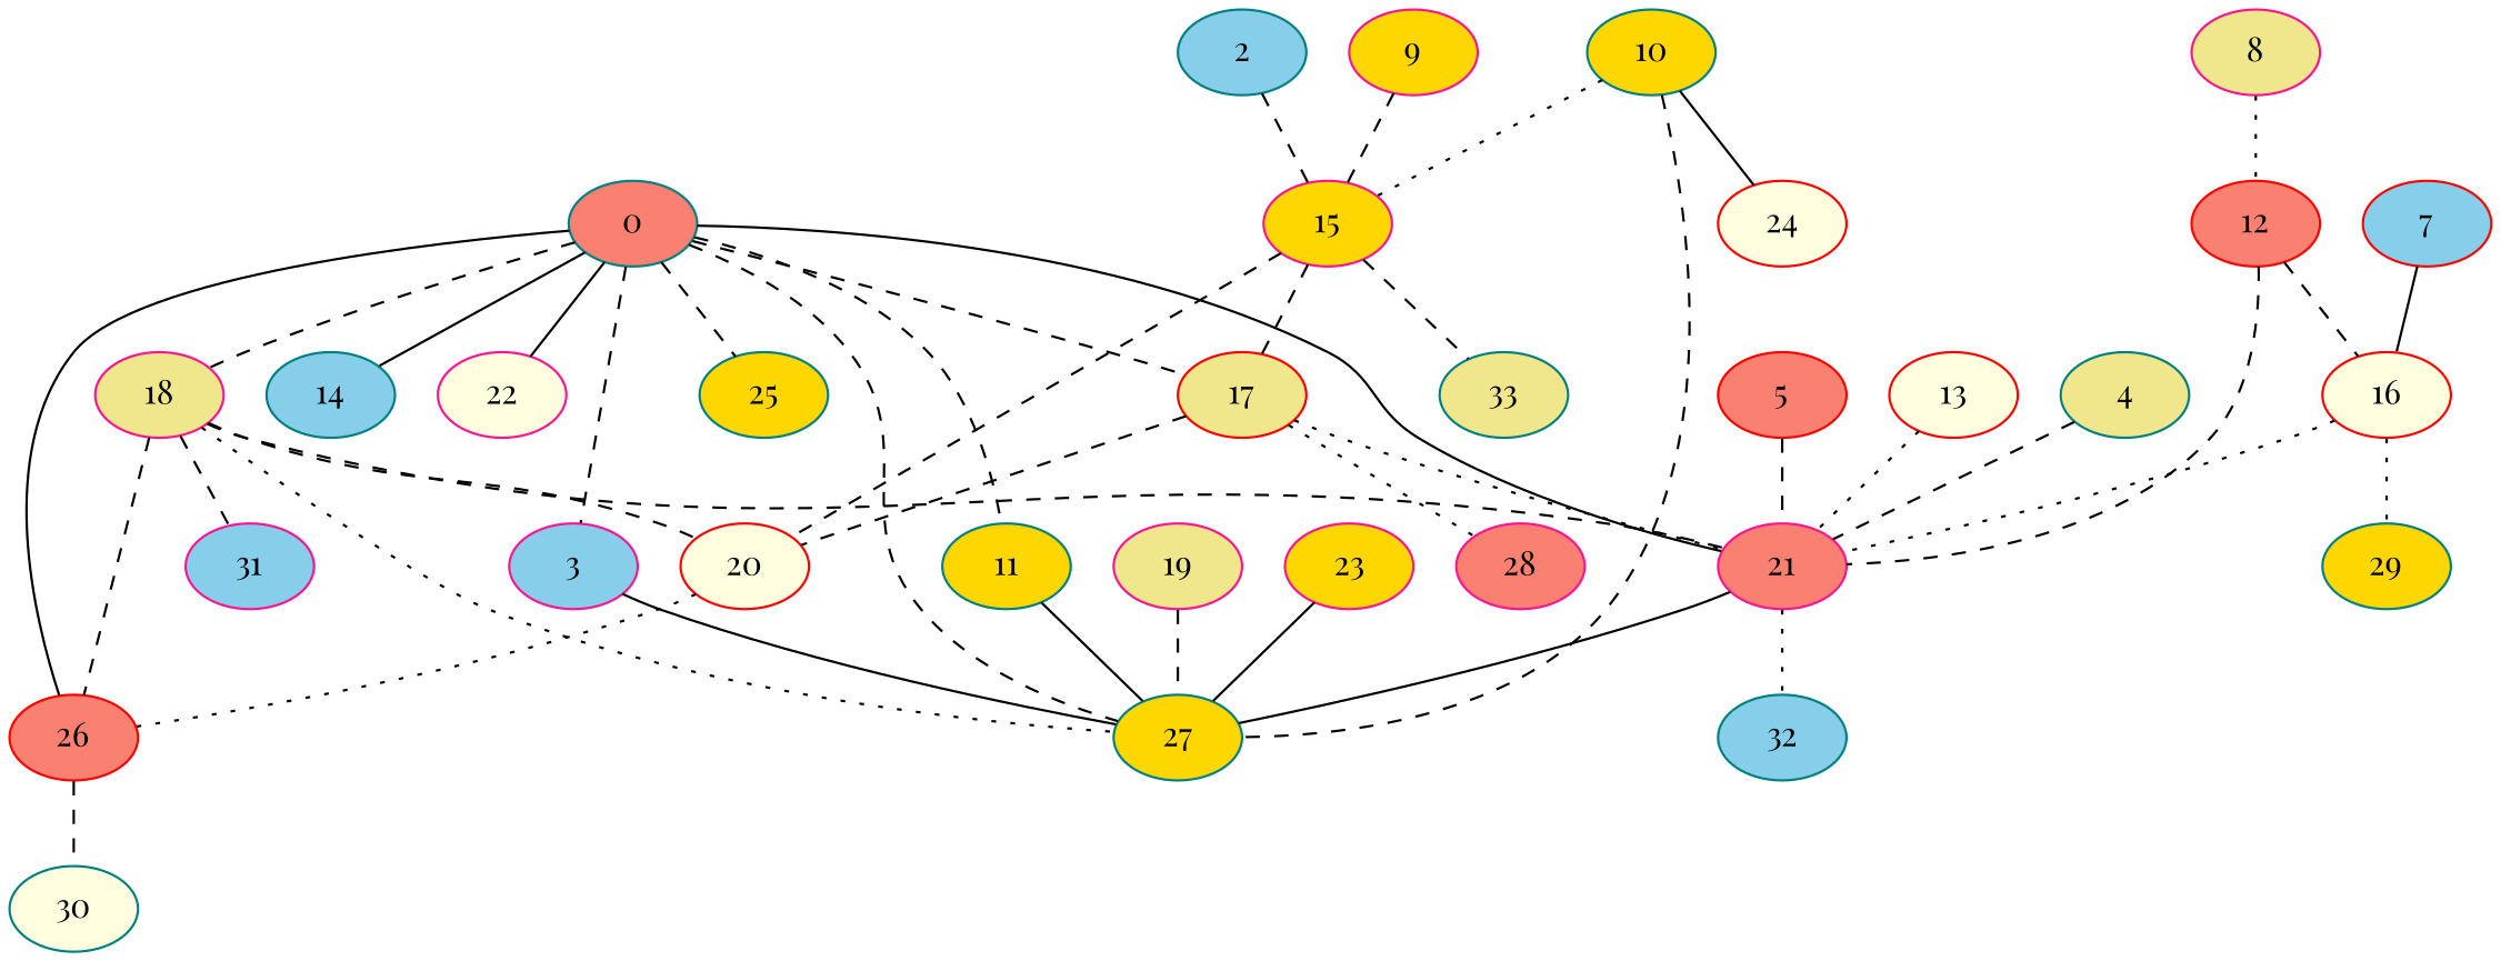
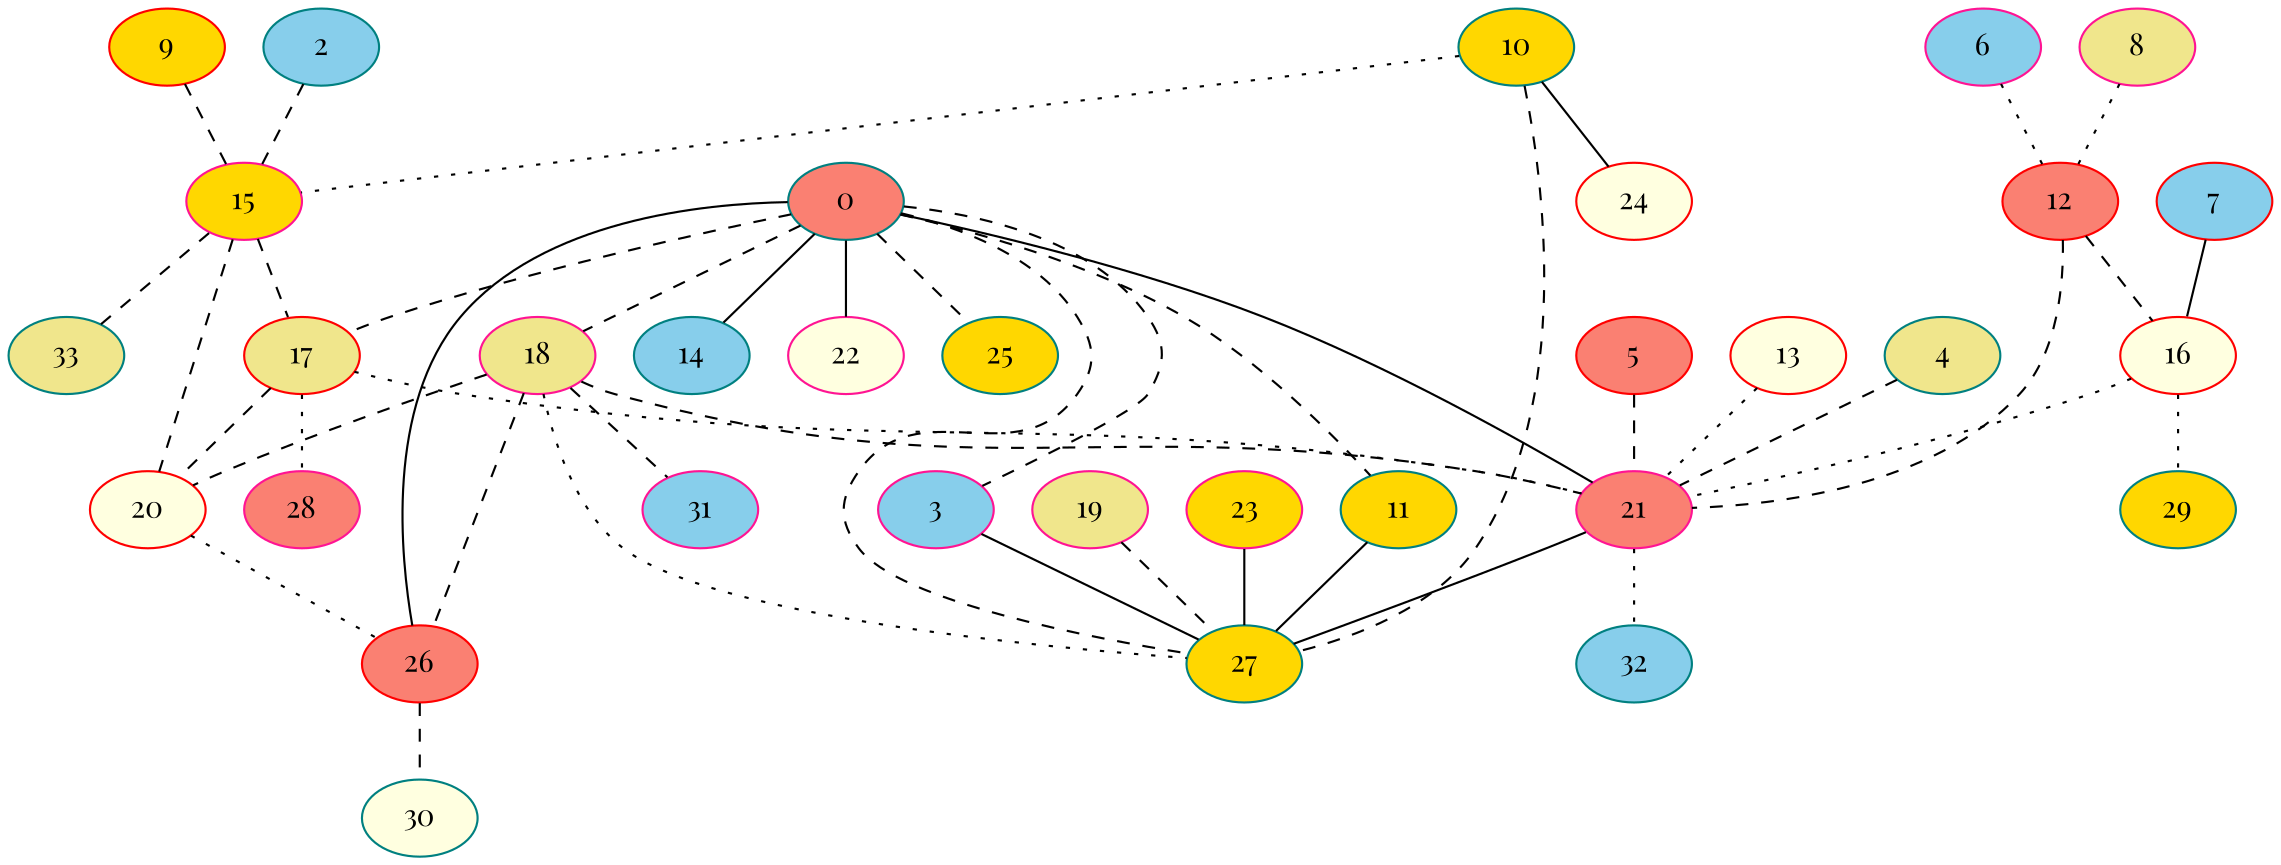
  graph {
    fontname="Playfair Display"
    node [color=teal fillcolor=gold fontname="Playfair Display" style=filled]
    edge [fontname="Playfair Display" style=dashed weight=1.0]
    n1 [fillcolor=salmon label=0]
    3 [color=deeppink fillcolor=skyblue]
    11
    14 [fillcolor=skyblue]
    17 [color=red fillcolor=khaki]
    18 [color=deeppink fillcolor=khaki]
    21 [color=deeppink fillcolor=salmon]
    22 [color=deeppink fillcolor=lightyellow]
    25
    26 [color=red fillcolor=salmon]
    27
    20 [color=red fillcolor=lightyellow]
    28 [color=deeppink fillcolor=salmon]
    31 [color=deeppink fillcolor=skyblue]
    32 [fillcolor=skyblue]
    30 [fillcolor=lightyellow]
    2 [fillcolor=skyblue]
    15 [color=deeppink]
    33 [fillcolor=khaki]
    4 [fillcolor=khaki]
    5 [color=red fillcolor=salmon]
+   6 [color=deeppink fillcolor=skyblue]
    12 [color=red fillcolor=salmon]
    16 [color=red fillcolor=lightyellow]
    7 [color=red fillcolor=skyblue]
    29
    8 [color=deeppink fillcolor=khaki]
-   9 [color=deeppink]
+   9 [color=red]
    10
    24 [color=red fillcolor=lightyellow]
    13 [color=red fillcolor=lightyellow]
    19 [color=deeppink fillcolor=khaki]
    23 [color=deeppink]
    n1 -- 3
    n1 -- 11
    n1 -- 14 [style=solid]
    n1 -- 17
    n1 -- 18
    n1 -- 21 [style=solid]
    n1 -- 22 [style=solid]
    n1 -- 25
    n1 -- 26 [style=solid weight=2.0]
    n1 -- 27
    3 -- 27 [style=solid]
    11 -- 27 [style=solid]
    17 -- 21 [style=dotted]
    17 -- 20
    17 -- 28 [style=dotted]
    18 -- 21
    18 -- 26
    18 -- 27 [style=dotted]
    18 -- 20
    18 -- 31
    21 -- 27 [style=solid]
    21 -- 32 [style=dotted]
    26 -- 30
    20 -- 26 [style=dotted]
    2 -- 15
    15 -- 17
    15 -- 20
    15 -- 33
    4 -- 21
    5 -- 21
+   6 -- 12 [style=dotted]
    12 -- 21
    12 -- 16
    16 -- 21 [style=dotted]
    16 -- 29 [style=dotted]
    7 -- 16 [style=solid]
    8 -- 12 [style=dotted]
    9 -- 15
    10 -- 27 [weight=2.0]
    10 -- 15 [style=dotted]
    10 -- 24 [style=solid]
    13 -- 21 [style=dotted]
    19 -- 27
    23 -- 27 [style=solid]
  }
